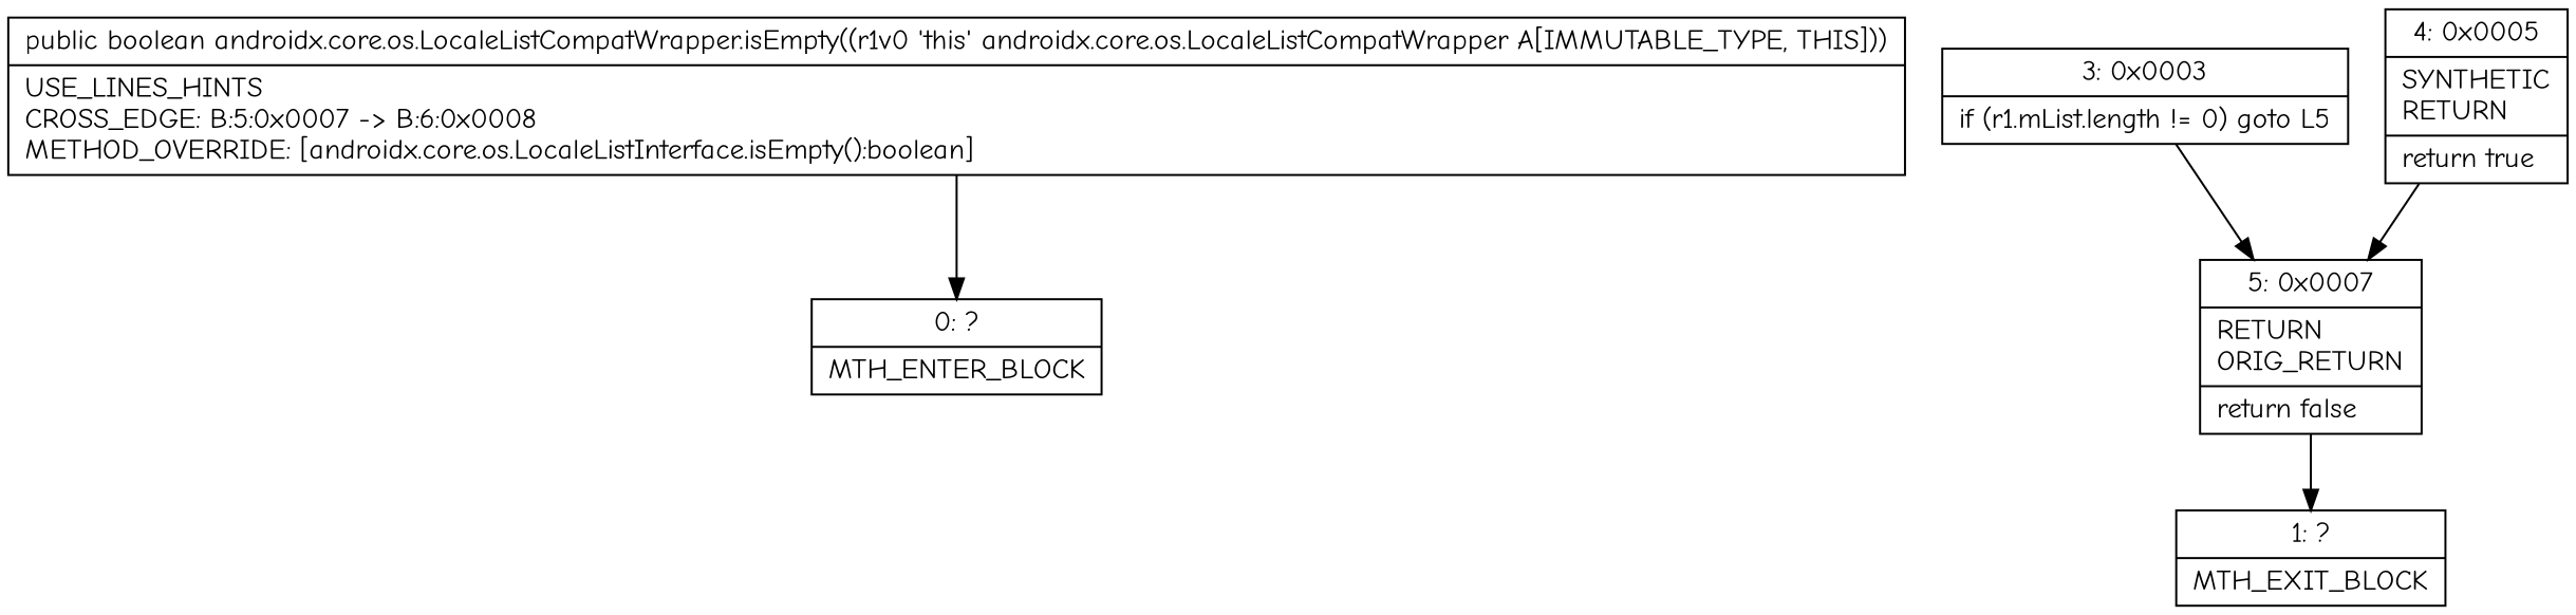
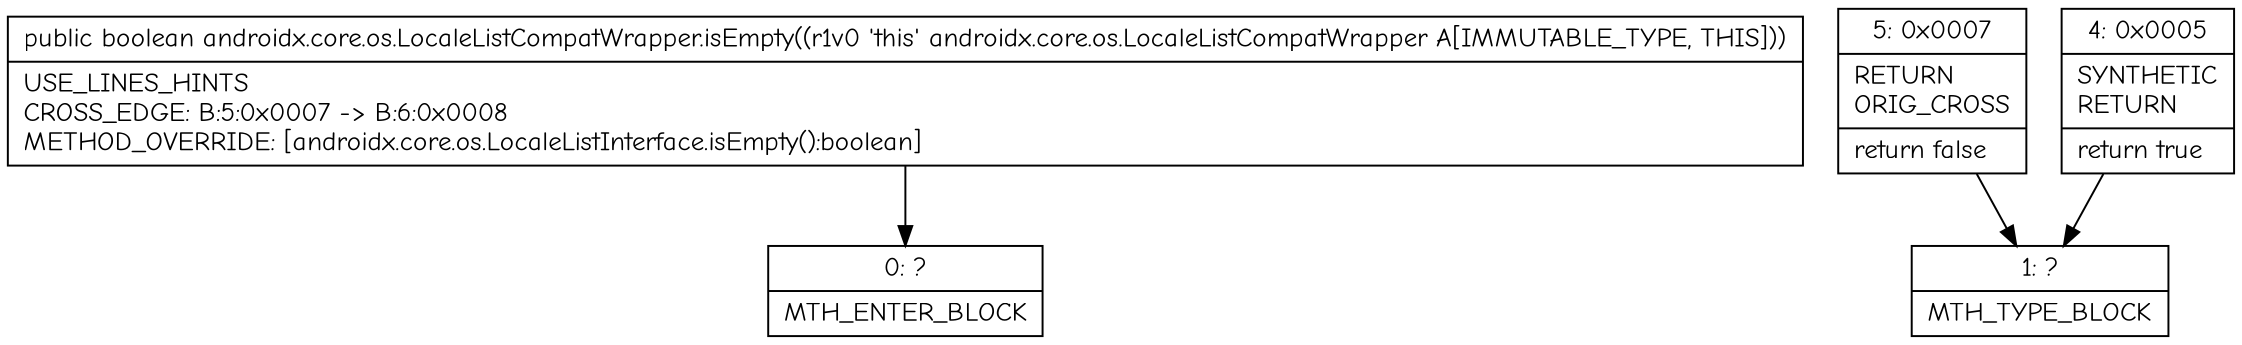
  digraph {
    fontname="Comic Neue"
    node [fontname="Comic Neue" shape=record]
    edge [fontname="Comic Neue"]
    n1 [label="{0\:\ ?|MTH_ENTER_BLOCK\l}"]
-   n2 [label="{3\:\ 0x0003|if (r1.mList.length != 0) goto L5\l}"]
-   n3 [label="{5\:\ 0x0007|RETURN\lORIG_RETURN\l|return false\l}"]
+   n3 [label="{5\:\ 0x0007|RETURN\lORIG_CROSS\l|return false\l}"]
    n4 [label="{4\:\ 0x0005|SYNTHETIC\lRETURN\l|return true\l}"]
-   n5 [label="{1\:\ ?|MTH_EXIT_BLOCK\l}"]
+   n5 [label="{1\:\ ?|MTH_TYPE_BLOCK\l}"]
    n6 [label="{public boolean androidx.core.os.LocaleListCompatWrapper.isEmpty((r1v0 'this' androidx.core.os.LocaleListCompatWrapper A[IMMUTABLE_TYPE, THIS]))  | USE_LINES_HINTS\lCROSS_EDGE: B:5:0x0007 \-\> B:6:0x0008\lMETHOD_OVERRIDE: [androidx.core.os.LocaleListInterface.isEmpty():boolean]\l}"]
-   n2 -> n3
    n3 -> n5
-   n4 -> n3
+   n4 -> n5
    n6 -> n1
  }
